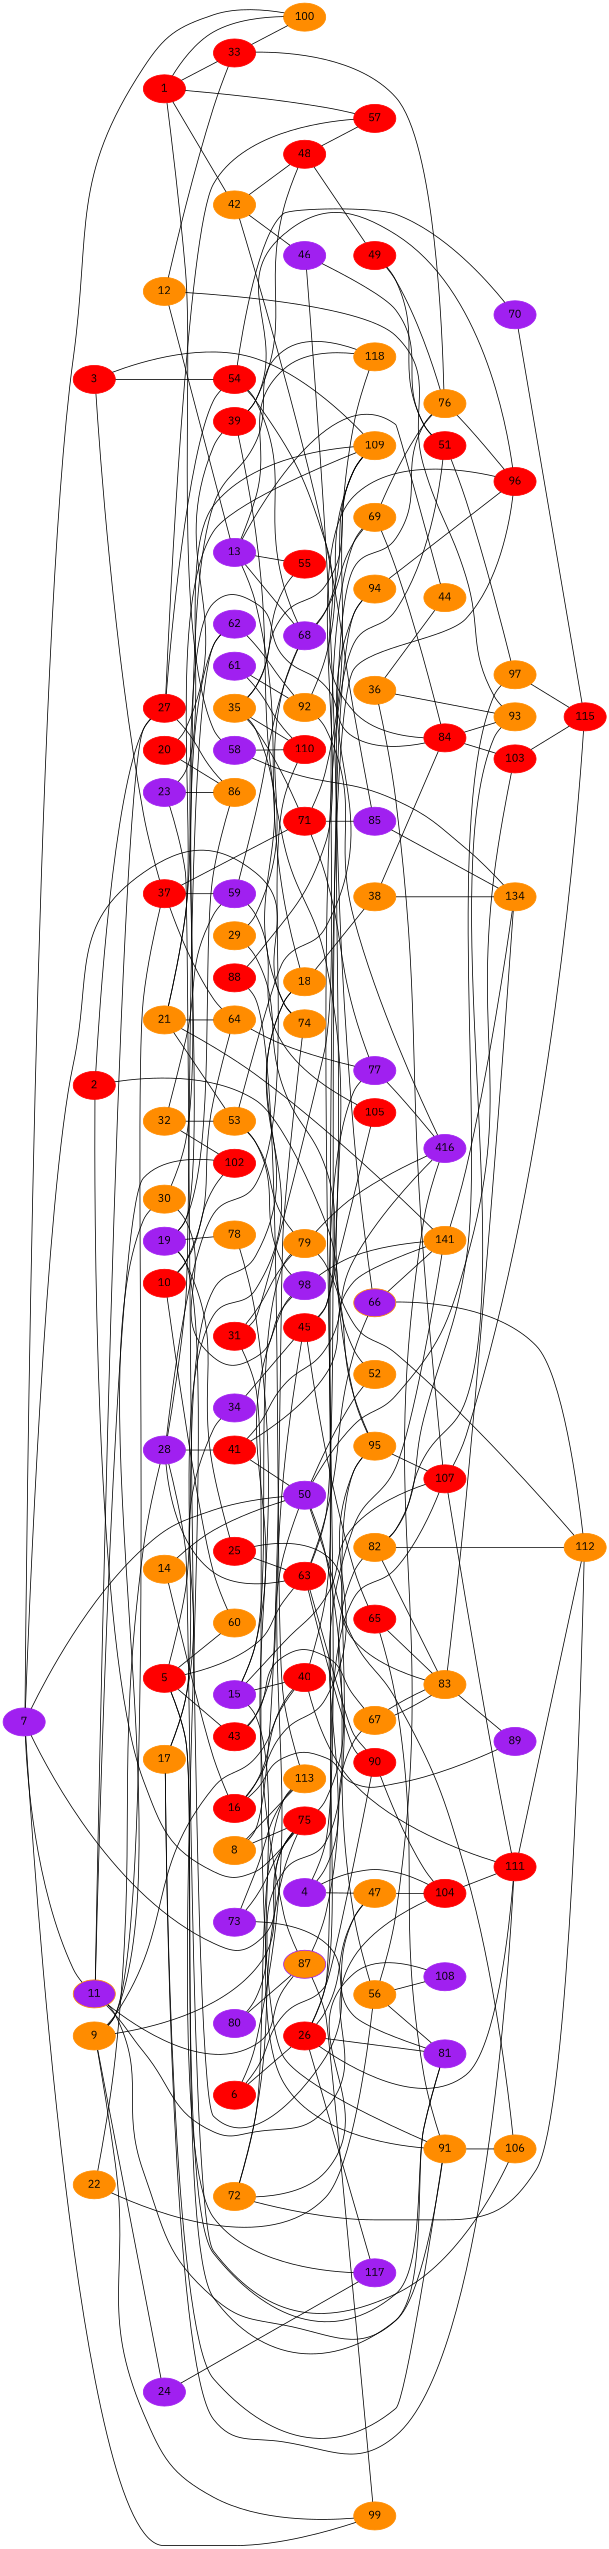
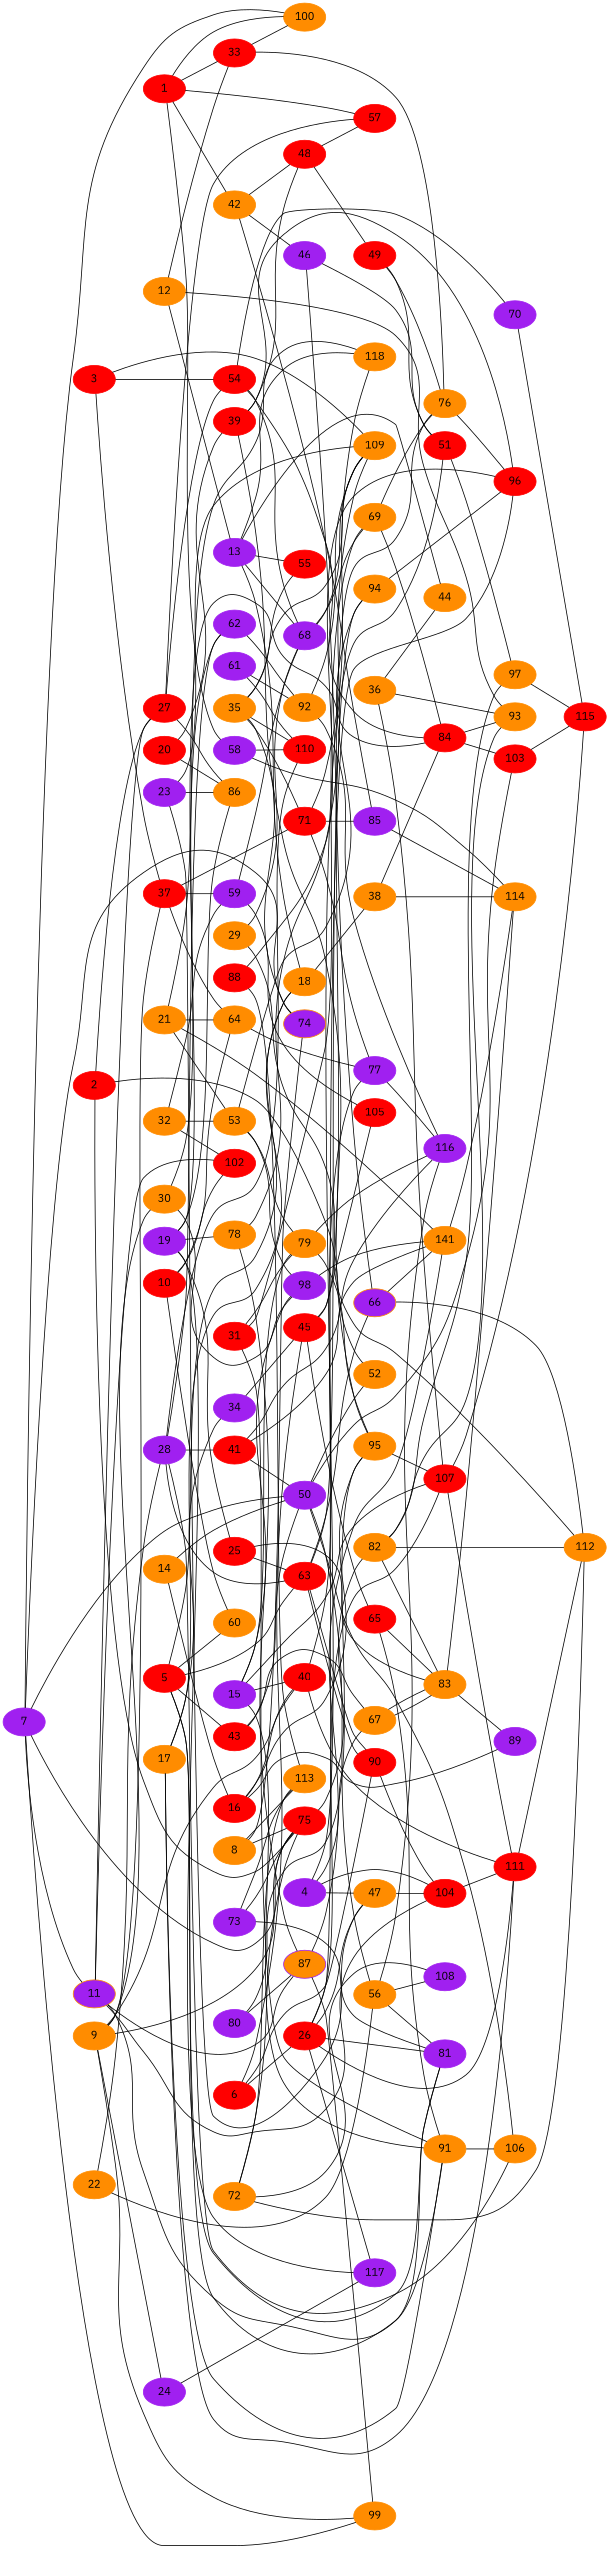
  graph {
    fontname="IBM Plex Sans"
    rankdir=LR
    node [color=darkorange fontname="IBM Plex Sans" style=filled]
    edge [fontname="IBM Plex Sans"]
    1 [color=red]
    33 [color=red]
    42
    57 [color=red]
    58 [color=purple]
    100
    76
    48 [color=red]
    46 [color=purple]
    85 [color=purple]
    110 [color=red]
-   114 [label=134]
+   114
    2 [color=red]
    27 [color=red]
    52
    75 [color=red]
    54 [color=red]
    86
    82
    3 [color=red]
    37 [color=red]
    109
    64
    59 [color=purple]
    71 [color=red]
    68 [color=purple]
    84 [color=red]
    70 [color=purple]
    4 [color=purple]
    47
    51 [color=red]
    67
    104 [color=red]
    97
    83
    111 [color=red]
    5 [color=red]
    18
    43 [color=red]
    60
    63 [color=red]
    81 [color=purple]
    91
    38
    50 [color=purple]
    90 [color=red]
    66 [fillcolor=purple]
    94
    106
    6 [color=red]
    26 [color=red]
    45 [color=red]
    107 [color=red]
    117 [color=purple]
    96 [color=red]
    65 [color=red]
    105 [color=red]
    7 [color=purple]
    11 [fillcolor=purple]
-   74
+   74 [fillcolor=purple]
    99
    102 [color=red]
    87 [color=purple fillcolor=darkorange]
    56
    103 [color=red]
    8
    113
    9
    24 [color=purple]
    30
    40 [color=red]
    98 [color=purple]
    62 [color=purple]
    77 [color=purple]
    10 [color=red]
    n76 [label=141]
    12
    13 [color=purple]
    93
    44
    55 [color=red]
    118
    69
    14
    16 [color=red]
    89 [color=purple]
    95
    15 [color=purple]
    79
-   116 [color=purple label=416]
+   116 [color=purple]
    115 [color=red]
    17
    34 [color=purple]
    112
    19 [color=purple]
    25 [color=red]
    78
    20 [color=red]
    39 [color=red]
    21
    53
    28 [color=purple]
    22
    41 [color=red]
    108 [color=purple]
    23 [color=purple]
    92
    29
    31 [color=red]
    32
    35
    36
    49 [color=red]
    61 [color=purple]
    72
    73 [color=purple]
    80 [color=purple]
    88 [color=red]
    1 -- 33
    1 -- 42
    1 -- 57
    1 -- 58
    1 -- 100
    33 -- 100
    33 -- 76
    42 -- 48
    42 -- 46
    42 -- 85
    58 -- 110
    58 -- 114
    76 -- 96
    48 -- 57
    48 -- 49
    46 -- 51
    46 -- 66
    85 -- 114
    2 -- 27
    2 -- 52
    2 -- 75
    27 -- 57
    27 -- 54
    27 -- 86
    75 -- 82
    54 -- 68
    54 -- 84
    54 -- 70
    82 -- 97
    82 -- 83
    82 -- 93
    82 -- 112
    3 -- 54
    3 -- 37
    3 -- 109
    37 -- 64
    37 -- 59
    37 -- 71
    64 -- 77
    59 -- 68
    59 -- 105
    71 -- 85
    71 -- 77
    71 -- 118
    68 -- 109
    68 -- 69
    84 -- 103
    84 -- 93
    70 -- 115
    4 -- 47
    4 -- 51
    4 -- 67
    4 -- 104
    47 -- 104
    51 -- 97
    67 -- 83
    67 -- 83
    104 -- 111
    97 -- 115
    83 -- 114
    83 -- 89
    111 -- 112
    5 -- 18
    5 -- 43
    5 -- 60
    5 -- 63
    5 -- 81
    5 -- 91
    18 -- 38
    43 -- 67
    43 -- 50
    63 -- 90
    63 -- 90
    63 -- 66
    63 -- 94
    91 -- 106
    38 -- 114
    38 -- 84
    50 -- 52
    50 -- 106
    50 -- 56
    50 -- 103
    90 -- 104
    66 -- n76
    66 -- 112
    94 -- 96
    6 -- 90
    6 -- 26
    6 -- 45
    26 -- 47
    26 -- 111
    26 -- 81
    26 -- 107
    26 -- 117
    26 -- 96
    45 -- 76
    45 -- 65
    45 -- 105
    107 -- 111
    107 -- 115
    65 -- 83
    65 -- 91
    7 -- 100
    7 -- 75
    7 -- 50
    7 -- 11
    7 -- 74
    7 -- 99
    11 -- 27
    11 -- 104
    11 -- 81
    11 -- 102
    11 -- 87
    87 -- 99
    87 -- n76
    56 -- 81
    56 -- 116
    56 -- 108
    103 -- 115
    8 -- 75
    8 -- 74
    8 -- 113
    9 -- 75
    9 -- 37
    9 -- 99
    9 -- 24
    9 -- 30
    9 -- 40
    24 -- 117
    30 -- 98
    30 -- 62
    40 -- 111
    40 -- 77
    98 -- n76
    62 -- 92
    77 -- 116
    10 -- 64
    10 -- 60
    10 -- 102
    n76 -- 114
    12 -- 33
    12 -- 13
    12 -- 93
    13 -- 68
    13 -- 18
    13 -- 44
    13 -- 55
    13 -- 118
    69 -- 76
    69 -- 84
    14 -- 50
    14 -- 16
    16 -- 40
    16 -- 89
    16 -- 95
    95 -- 107
    15 -- 91
    15 -- 107
    15 -- 40
    15 -- 98
    15 -- 79
    79 -- 95
    79 -- 116
    17 -- 111
    17 -- 18
    17 -- 91
    17 -- 34
    34 -- 45
    19 -- 86
    19 -- 84
    19 -- 117
    19 -- 25
    19 -- 78
    25 -- 83
    25 -- 63
-   21 -- 109
+   78 -- 109
    78 -- 87
    20 -- 86
    20 -- 39
    39 -- 48
    39 -- 96
    39 -- 95
    21 -- 64
    21 -- n76
    21 -- 118
    21 -- 53
    53 -- 94
    53 -- 98
    53 -- 79
    28 -- 110
    28 -- 63
    28 -- 106
    28 -- 62
    28 -- 41
    22 -- 56
    22 -- 28
    41 -- 50
    41 -- n76
    41 -- 116
    23 -- 86
    23 -- 109
    23 -- 47
    92 -- 109
    92 -- 116
    29 -- 68
    29 -- 112
    31 -- 91
    31 -- 69
    31 -- 79
    32 -- 59
    32 -- 102
    32 -- 53
    35 -- 110
    35 -- 109
    35 -- 71
    35 -- 74
    35 -- 55
    36 -- 107
    36 -- 93
    36 -- 44
    49 -- 76
    49 -- 51
    61 -- 110
    61 -- 92
    72 -- 75
    72 -- 113
    72 -- 112
    72 -- 108
    73 -- 75
    73 -- 81
    73 -- 113
    80 -- 87
    80 -- 95
    88 -- 96
    88 -- 113
  }
